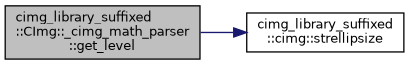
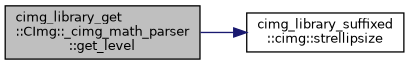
  digraph {
    rankdir=LR
    node [color=black fontname=Helvetica fontsize=10 shape=record style=filled]
-   n1 [fillcolor=grey75 fontcolor=black height=0.2 label="cimg_library_suffixed\l::CImg::_cimg_math_parser\l::get_level" width=0.4]
+   n1 [fillcolor=grey75 fontcolor=black height=0.2 label="cimg_library_get\l::CImg::_cimg_math_parser\l::get_level" width=0.4]
    n2 [fillcolor=white height=0.2 label="cimg_library_suffixed\l::cimg::strellipsize" width=0.4]
    n1 -> n2 [color=midnightblue fontname=Helvetica fontsize=10 labelfontname=Helvetica labelfontsize=10 style=solid]
  }
